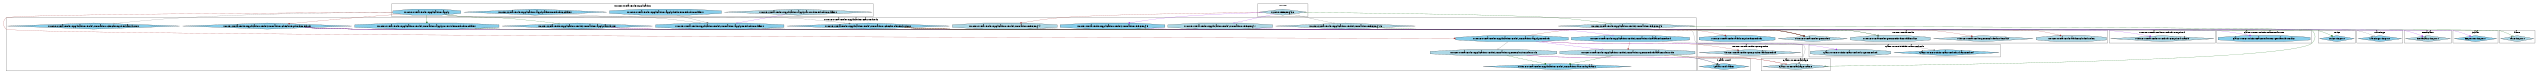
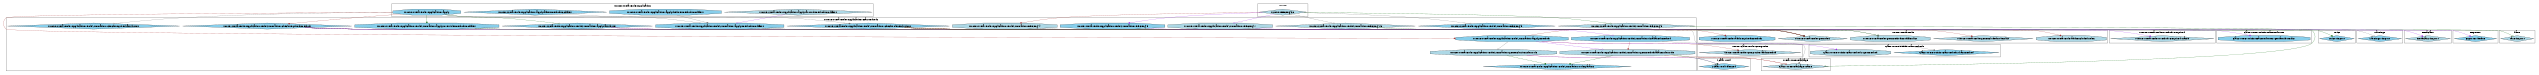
  digraph {
    node [fillcolor=skyblue shape=diamond style=filled]
    edge [arrowhead=dot color=gray40]
    "warnings::import"
    "Moose::Meta::Role::Composite::add_method" [fillcolor=lightblue]
    "base::import" [fillcolor=lightblue]
    "strict::import"
    "Class::MOP::Mixin::HasMethods::has_method"
    "Class::MOP::Mixin::HasMethods::get_method" [fillcolor=lightblue shape=octagon]
    "Moose::Meta::Role::get_method_modifier_list" [fillcolor=lightblue shape=octagon]
    "Moose::Meta::Role::get_excluded_roles_list" [fillcolor=lightblue]
    "Moose::Meta::Role::get_roles" [fillcolor=lightblue]
    "Moose::Meta::Role::add_excluded_roles" [fillcolor=lightblue shape=octagon]
    "Moose::Meta::Role::add_required_methods" [shape=octagon]
    "Moose::BEGIN@30" [fillcolor=lightblue]
-   "Exporter::import"
+   "Exporter::import" [label="Exporter::before"]
    "Moose::Meta::Role::Application::RoleSummation::check_required_methods"
    "Moose::Meta::Role::Application::RoleSummation::apply_attributes"
    "Moose::Meta::Role::Application::RoleSummation::check_required_attributes"
    "Moose::Meta::Role::Application::RoleSummation::check_role_exclusions"
    "Moose::Meta::Role::Application::RoleSummation::apply_method_modifiers" [shape=octagon]
    "Moose::Meta::Role::Application::RoleSummation::apply_override_method_modifiers" [shape=octagon]
+   "Moose::Meta::Role::Application::RoleSummation::BEGIN@9"
    "Moose::Meta::Role::Application::RoleSummation::apply_methods" [shape=octagon]
    "Moose::Meta::Role::Application::RoleSummation::get_exclusions_for_role" [fillcolor=lightblue shape=octagon]
    "Moose::Meta::Role::Application::RoleSummation::BEGIN@3" [fillcolor=lightblue]
    "Moose::Meta::Role::Application::RoleSummation::BEGIN@4" [fillcolor=lightblue shape=octagon]
    "Moose::Meta::Role::Application::RoleSummation::get_method_aliases_for_role" [fillcolor=lightblue shape=octagon]
    "Moose::Meta::Role::Application::RoleSummation::is_aliased_method" [shape=octagon]
    "Moose::Meta::Role::Application::RoleSummation::BEGIN@5" [shape=octagon]
-   "Moose::Meta::Role::Application::RoleSummation::role_params" [label="Moose::Meta::Role::Application::RoleSummation::around_params"]
+   "Moose::Meta::Role::Application::RoleSummation::role_params"
    "Moose::Meta::Role::Application::RoleSummation::BEGIN@7" [fillcolor=lightblue shape=octagon]
    "Moose::Meta::Role::Application::RoleSummation::BEGIN@15" [fillcolor=lightblue]
    "metaclass::import" [fillcolor=lightblue]
    "Class::MOP::Package::name" [fillcolor=lightblue]
-   "Scalar::Util::blessed" [label="Scalar::Util::after"]
+   "Scalar::Util::blessed"
    "Moose::Meta::Role::Method::Required::name" [fillcolor=lightblue]
    "Class::MOP::Mixin::HasAttributes::get_attribute_list" [shape=octagon]
    "Moose::Meta::Role::Application::apply_before_method_modifiers" [shape=octagon]
    "Moose::Meta::Role::Application::apply_after_method_modifiers"
    "Moose::Meta::Role::Application::apply_around_method_modifiers" [fillcolor=lightblue]
    "Moose::Meta::Role::Application::apply" [shape=octagon]
    subgraph cluster_1 {
      label=warnings
      "warnings::import"
    }
    subgraph cluster_2 {
-     label="Moose::Meta::Role::Composite"
+     label="Moose::Class::Role::Composite"
      "Moose::Meta::Role::Composite::add_method"
    }
    subgraph cluster_3 {
      label=base
      "base::import"
    }
    subgraph cluster_4 {
      label="strict"
      "strict::import"
    }
    subgraph cluster_5 {
      label="Class::MOP::Mixin::HasMethods"
      "Class::MOP::Mixin::HasMethods::has_method"
      "Class::MOP::Mixin::HasMethods::get_method"
    }
    subgraph cluster_6 {
      label="Moose::Meta::Role"
      "Moose::Meta::Role::get_method_modifier_list"
      "Moose::Meta::Role::get_excluded_roles_list"
      "Moose::Meta::Role::get_roles"
      "Moose::Meta::Role::add_excluded_roles"
      "Moose::Meta::Role::add_required_methods"
    }
    subgraph cluster_7 {
      label=Moose
      "Moose::BEGIN@30"
    }
    subgraph cluster_8 {
-     label=Scalar
+     label=Exporter
      "Exporter::import"
    }
    subgraph cluster_9 {
      label="Moose::Meta::Role::Application::HasMethods"
      "Moose::Meta::Role::Application::RoleSummation::check_required_methods"
      "Moose::Meta::Role::Application::RoleSummation::apply_attributes"
      "Moose::Meta::Role::Application::RoleSummation::check_required_attributes"
      "Moose::Meta::Role::Application::RoleSummation::check_role_exclusions"
      "Moose::Meta::Role::Application::RoleSummation::apply_method_modifiers"
      "Moose::Meta::Role::Application::RoleSummation::apply_override_method_modifiers"
+     "Moose::Meta::Role::Application::RoleSummation::BEGIN@9"
      "Moose::Meta::Role::Application::RoleSummation::apply_methods"
      "Moose::Meta::Role::Application::RoleSummation::get_exclusions_for_role"
      "Moose::Meta::Role::Application::RoleSummation::BEGIN@3"
      "Moose::Meta::Role::Application::RoleSummation::BEGIN@4"
      "Moose::Meta::Role::Application::RoleSummation::get_method_aliases_for_role"
      "Moose::Meta::Role::Application::RoleSummation::is_aliased_method"
      "Moose::Meta::Role::Application::RoleSummation::BEGIN@5"
      "Moose::Meta::Role::Application::RoleSummation::role_params"
      "Moose::Meta::Role::Application::RoleSummation::BEGIN@7"
      "Moose::Meta::Role::Application::RoleSummation::BEGIN@15"
    }
    subgraph cluster_10 {
      label=metaclass
      "metaclass::import"
    }
    subgraph cluster_11 {
-     label="Class::MOP::Package"
+     label="Meta::MOP::Package"
      "Class::MOP::Package::name"
    }
    subgraph cluster_12 {
      label="Scalar::Util"
      "Scalar::Util::blessed"
    }
    subgraph cluster_13 {
      label="Moose::Meta::Role::Method::Required"
      "Moose::Meta::Role::Method::Required::name"
    }
    subgraph cluster_14 {
      label="Class::MOP::Mixin::HasAttributes"
      "Class::MOP::Mixin::HasAttributes::get_attribute_list"
    }
    subgraph cluster_15 {
      label="Moose::Meta::Role::Application"
      "Moose::Meta::Role::Application::apply_before_method_modifiers"
      "Moose::Meta::Role::Application::apply_after_method_modifiers"
      "Moose::Meta::Role::Application::apply_around_method_modifiers"
      "Moose::Meta::Role::Application::apply"
    }
+   "Moose::BEGIN@30" -> "Moose::Meta::Role::Application::RoleSummation::BEGIN@9" [arrowhead=odot]
    "Moose::BEGIN@30" -> "Moose::Meta::Role::Application::RoleSummation::BEGIN@3" [arrowhead=odot color=darkgreen]
    "Moose::BEGIN@30" -> "Moose::Meta::Role::Application::RoleSummation::BEGIN@4" [color=brown]
    "Moose::BEGIN@30" -> "Moose::Meta::Role::Application::RoleSummation::BEGIN@5" [color=purple]
    "Moose::BEGIN@30" -> "Moose::Meta::Role::Application::RoleSummation::BEGIN@7" [arrowhead=odot color=purple]
    "Moose::BEGIN@30" -> "Moose::Meta::Role::Application::RoleSummation::BEGIN@15" [arrowhead=odot]
    "Moose::Meta::Role::Application::RoleSummation::check_required_methods" -> "Class::MOP::Mixin::HasMethods::has_method"
    "Moose::Meta::Role::Application::RoleSummation::check_required_methods" -> "Moose::Meta::Role::get_roles" [color=darkgreen]
    "Moose::Meta::Role::Application::RoleSummation::check_required_methods" -> "Moose::Meta::Role::add_required_methods" [color=brown]
    "Moose::Meta::Role::Application::RoleSummation::check_required_methods" -> "Moose::Meta::Role::Application::RoleSummation::is_aliased_method" [arrowhead=odot color=purple]
    "Moose::Meta::Role::Application::RoleSummation::check_required_methods" -> "Moose::Meta::Role::Method::Required::name" [color=purple]
    "Moose::Meta::Role::Application::RoleSummation::apply_attributes" -> "Moose::Meta::Role::get_roles" [arrowhead=odot color=brown]
    "Moose::Meta::Role::Application::RoleSummation::apply_attributes" -> "Class::MOP::Mixin::HasAttributes::get_attribute_list" [color=purple]
    "Moose::Meta::Role::Application::RoleSummation::check_role_exclusions" -> "Moose::Meta::Role::get_excluded_roles_list" [color=brown]
    "Moose::Meta::Role::Application::RoleSummation::check_role_exclusions" -> "Moose::Meta::Role::get_roles" [arrowhead=diamond color=brown]
    "Moose::Meta::Role::Application::RoleSummation::check_role_exclusions" -> "Moose::Meta::Role::add_excluded_roles" [color=brown]
    "Moose::Meta::Role::Application::RoleSummation::check_role_exclusions" -> "Class::MOP::Package::name" [arrowhead=odot color=darkgreen]
    "Moose::Meta::Role::Application::RoleSummation::apply_method_modifiers" -> "Moose::Meta::Role::get_method_modifier_list"
    "Moose::Meta::Role::Application::RoleSummation::apply_method_modifiers" -> "Moose::Meta::Role::get_roles" [arrowhead=diamond]
    "Moose::Meta::Role::Application::RoleSummation::apply_override_method_modifiers" -> "Moose::Meta::Role::get_method_modifier_list" [arrowhead=odot color=darkgreen]
    "Moose::Meta::Role::Application::RoleSummation::apply_override_method_modifiers" -> "Moose::Meta::Role::get_roles" [arrowhead=odot]
    "Moose::Meta::Role::Application::RoleSummation::apply_methods" -> "Moose::Meta::Role::Composite::add_method" [color=brown]
    "Moose::Meta::Role::Application::RoleSummation::apply_methods" -> "Class::MOP::Mixin::HasMethods::get_method" [color=purple]
    "Moose::Meta::Role::Application::RoleSummation::apply_methods" -> "Moose::Meta::Role::get_roles" [arrowhead=odot color=brown]
    "Moose::Meta::Role::Application::RoleSummation::apply_methods" -> "Moose::Meta::Role::Application::RoleSummation::get_exclusions_for_role" [arrowhead=odot]
    "Moose::Meta::Role::Application::RoleSummation::apply_methods" -> "Moose::Meta::Role::Application::RoleSummation::get_method_aliases_for_role" [arrowhead=odot color=purple]
    "Moose::Meta::Role::Application::RoleSummation::get_exclusions_for_role" -> "Moose::Meta::Role::Application::RoleSummation::role_params" [color=darkgreen]
    "Moose::Meta::Role::Application::RoleSummation::get_exclusions_for_role" -> "Class::MOP::Package::name" [arrowhead=odot color=brown]
    "Moose::Meta::Role::Application::RoleSummation::get_exclusions_for_role" -> "Scalar::Util::blessed" [color=purple]
    "Moose::Meta::Role::Application::RoleSummation::BEGIN@3" -> "strict::import" [arrowhead=diamond color=darkgreen]
    "Moose::Meta::Role::Application::RoleSummation::BEGIN@4" -> "warnings::import" [arrowhead=odot]
    "Moose::Meta::Role::Application::RoleSummation::get_method_aliases_for_role" -> "Moose::Meta::Role::Application::RoleSummation::role_params" [color=darkgreen]
    "Moose::Meta::Role::Application::RoleSummation::get_method_aliases_for_role" -> "Class::MOP::Package::name" [arrowhead=odot color=brown]
    "Moose::Meta::Role::Application::RoleSummation::get_method_aliases_for_role" -> "Scalar::Util::blessed" [color=darkgreen]
    "Moose::Meta::Role::Application::RoleSummation::is_aliased_method" -> "Moose::Meta::Role::Application::RoleSummation::get_method_aliases_for_role" [color=brown]
    "Moose::Meta::Role::Application::RoleSummation::is_aliased_method" -> "Class::MOP::Package::name" [arrowhead=diamond]
    "Moose::Meta::Role::Application::RoleSummation::BEGIN@5" -> "metaclass::import" [color=purple]
    "Moose::Meta::Role::Application::RoleSummation::BEGIN@7" -> "Exporter::import" [color=purple]
    "Moose::Meta::Role::Application::RoleSummation::BEGIN@15" -> "base::import" [arrowhead=odot color=darkgreen]
    "Moose::Meta::Role::Application::apply_before_method_modifiers" -> "Moose::Meta::Role::Application::RoleSummation::apply_method_modifiers" [arrowhead=diamond]
    "Moose::Meta::Role::Application::apply_after_method_modifiers" -> "Moose::Meta::Role::Application::RoleSummation::apply_method_modifiers" [arrowhead=odot]
    "Moose::Meta::Role::Application::apply_around_method_modifiers" -> "Moose::Meta::Role::Application::RoleSummation::apply_method_modifiers" [arrowhead=odot color=purple]
    "Moose::Meta::Role::Application::apply" -> "Moose::Meta::Role::Application::RoleSummation::check_required_methods" [color=brown]
    "Moose::Meta::Role::Application::apply" -> "Moose::Meta::Role::Application::RoleSummation::apply_attributes" [arrowhead=odot color=darkgreen]
    "Moose::Meta::Role::Application::apply" -> "Moose::Meta::Role::Application::RoleSummation::check_required_attributes" [arrowhead=odot]
    "Moose::Meta::Role::Application::apply" -> "Moose::Meta::Role::Application::RoleSummation::check_role_exclusions" [arrowhead=diamond]
    "Moose::Meta::Role::Application::apply" -> "Moose::Meta::Role::Application::RoleSummation::apply_override_method_modifiers" [color=darkgreen]
    "Moose::Meta::Role::Application::apply" -> "Moose::Meta::Role::Application::RoleSummation::apply_methods" [arrowhead=diamond color=brown]
  }
